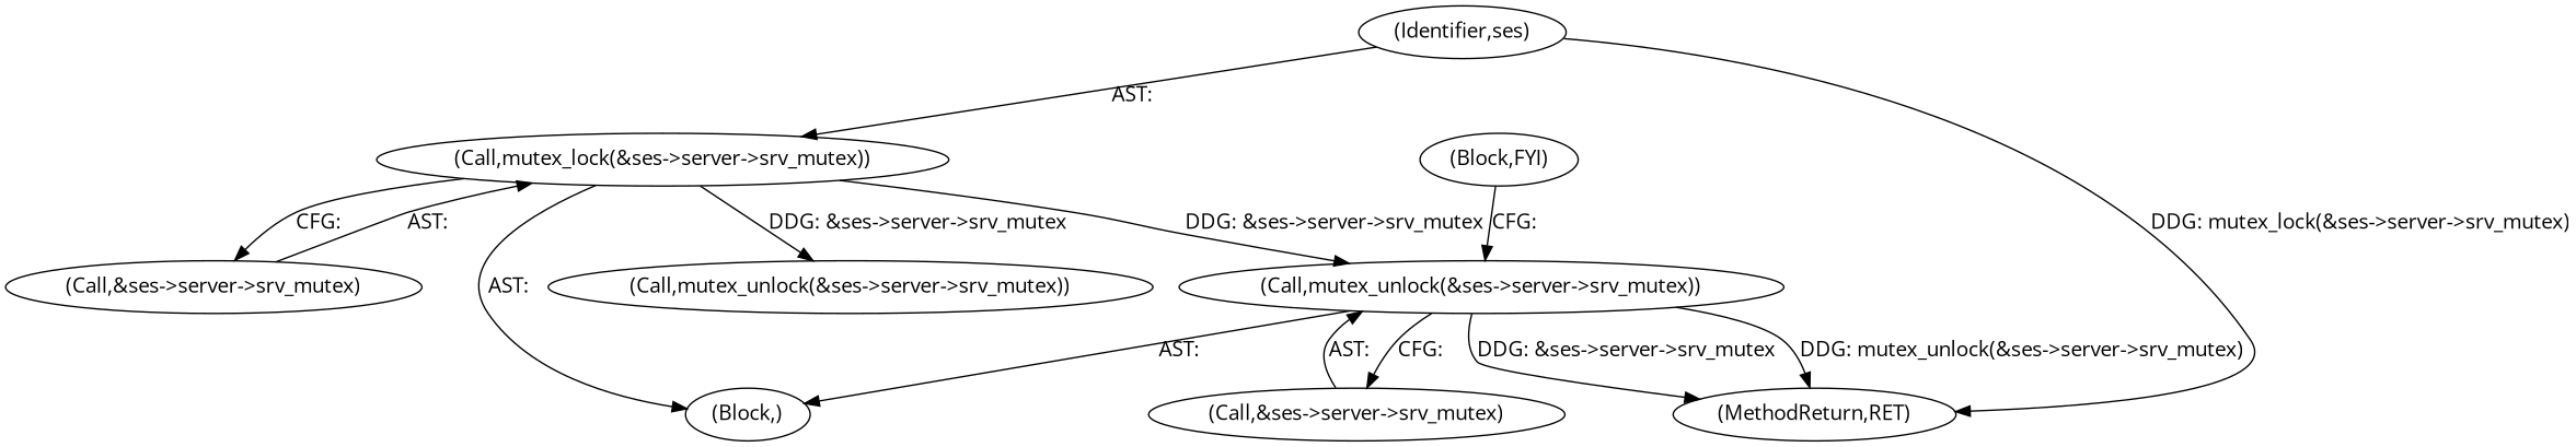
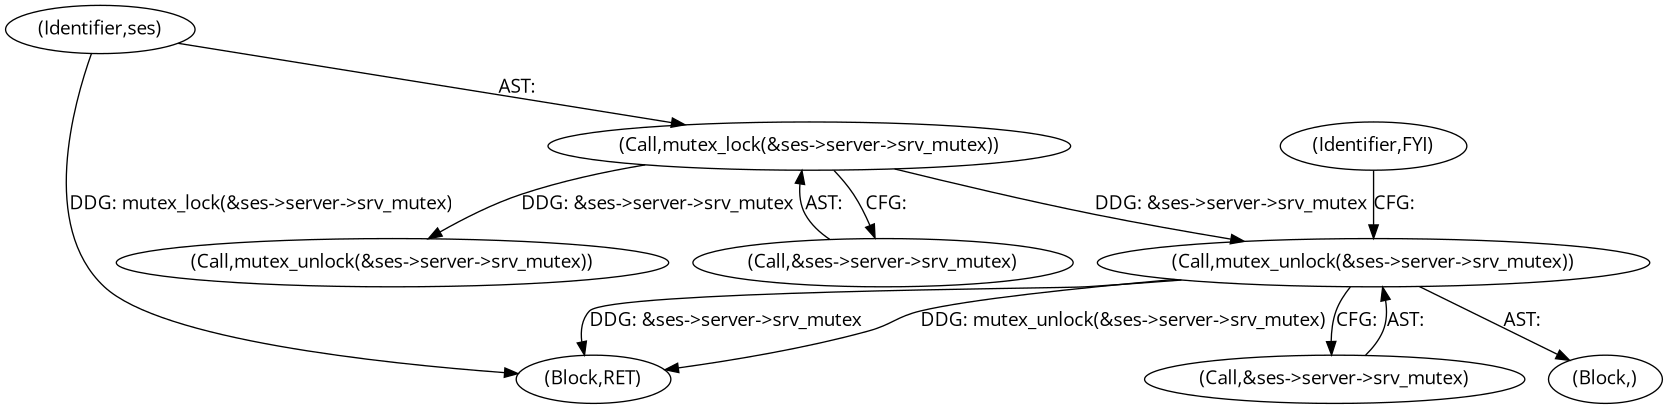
  digraph {
    fontname="Open Sans"
    node [fontname="Open Sans"]
    edge [fontname="Open Sans"]
    n1 [label="(Call,mutex_unlock(&ses->server->srv_mutex))"]
    n2 [label="(Call,&ses->server->srv_mutex)"]
    n3 [label="(Block,)"]
-   n4 [label="(MethodReturn,RET)"]
+   n4 [label="(Block,RET)"]
    n5 [label="(Call,mutex_lock(&ses->server->srv_mutex))"]
    n6 [label="(Call,&ses->server->srv_mutex)"]
    n7 [label="(Call,mutex_unlock(&ses->server->srv_mutex))"]
    n8 [label="(Identifier,ses)"]
-   n9 [label="(Block,FYI)"]
+   n9 [label="(Identifier,FYI)"]
    n1 -> n2 [label="CFG: "]
    n1 -> n3 [label="AST: "]
    n1 -> n4 [label="DDG: mutex_unlock(&ses->server->srv_mutex)"]
    n1 -> n4 [label="DDG: &ses->server->srv_mutex"]
    n2 -> n1 [label="AST: "]
    n5 -> n1 [label="DDG: &ses->server->srv_mutex"]
-   n5 -> n3 [label="AST: "]
    n5 -> n6 [label="CFG: "]
    n5 -> n7 [label="DDG: &ses->server->srv_mutex"]
    n6 -> n5 [label="AST: "]
    n8 -> n4 [label="DDG: mutex_lock(&ses->server->srv_mutex)"]
    n8 -> n5 [label="AST: "]
    n9 -> n1 [label="CFG: "]
  }
